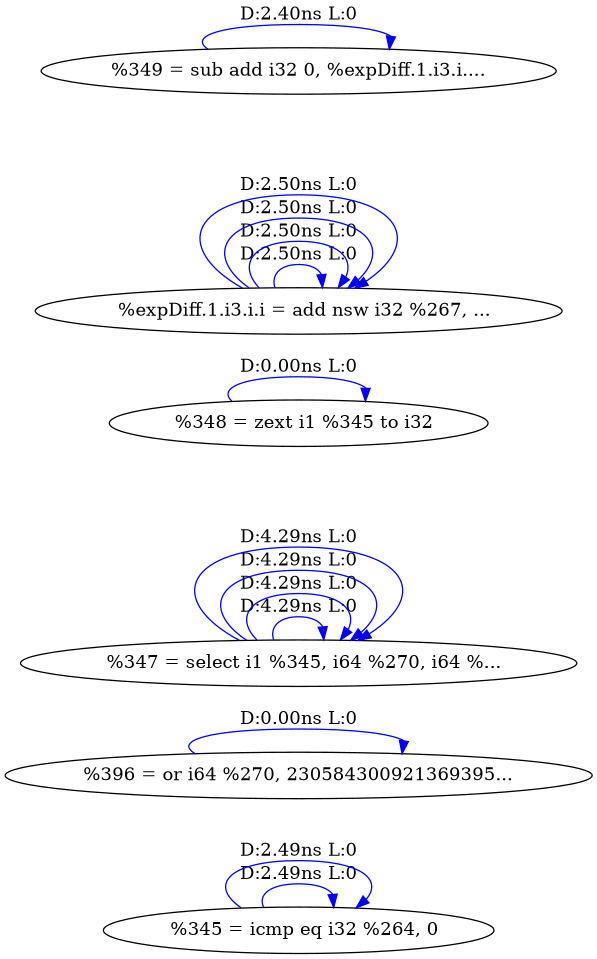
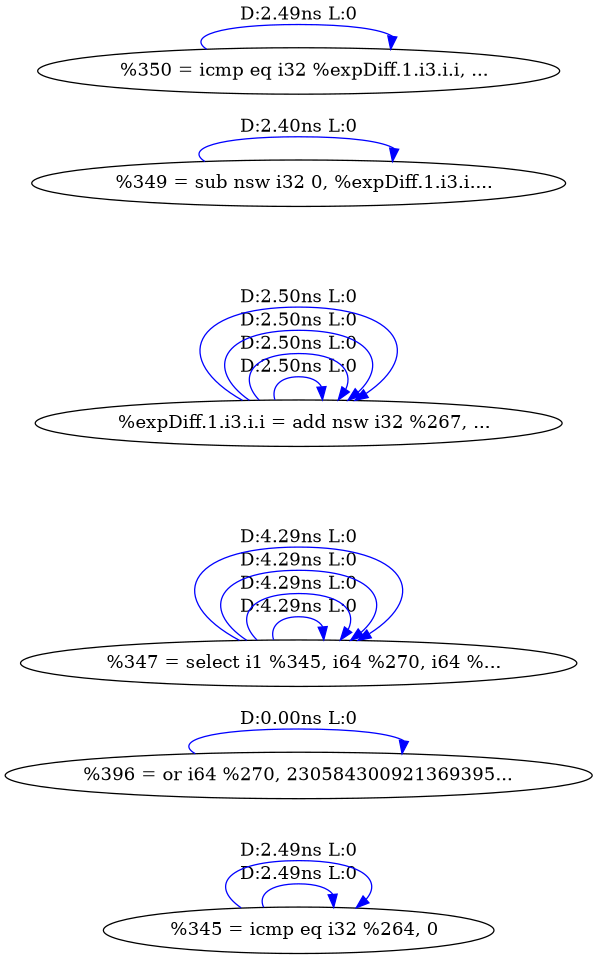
  digraph {
    rankdir=LR
    edge [color=blue]
    n1 [label="  %345 = icmp eq i32 %264, 0"]
    n2 [label="%396 = or i64 %270, 230584300921369395..."]
    n3 [label="  %347 = select i1 %345, i64 %270, i64 %..."]
-   n4 [label="  %348 = zext i1 %345 to i32"]
    n5 [label="  %expDiff.1.i3.i.i = add nsw i32 %267, ..."]
-   n6 [label="%349 = sub add i32 0, %expDiff.1.i3.i...."]
+   n6 [label="  %349 = sub nsw i32 0, %expDiff.1.i3.i...."]
+   n7 [label="  %350 = icmp eq i32 %expDiff.1.i3.i.i, ..."]
    n1 -> n1 [label="D:2.49ns L:0"]
    n1 -> n1 [label="D:2.49ns L:0"]
    n2 -> n2 [label="D:0.00ns L:0"]
    n3 -> n3 [label="D:4.29ns L:0"]
    n3 -> n3 [label="D:4.29ns L:0"]
    n3 -> n3 [label="D:4.29ns L:0"]
    n3 -> n3 [label="D:4.29ns L:0"]
-   n4 -> n4 [label="D:0.00ns L:0"]
    n5 -> n5 [label="D:2.50ns L:0"]
    n5 -> n5 [label="D:2.50ns L:0"]
    n5 -> n5 [label="D:2.50ns L:0"]
    n5 -> n5 [label="D:2.50ns L:0"]
    n6 -> n6 [label="D:2.40ns L:0"]
+   n7 -> n7 [label="D:2.49ns L:0"]
  }
